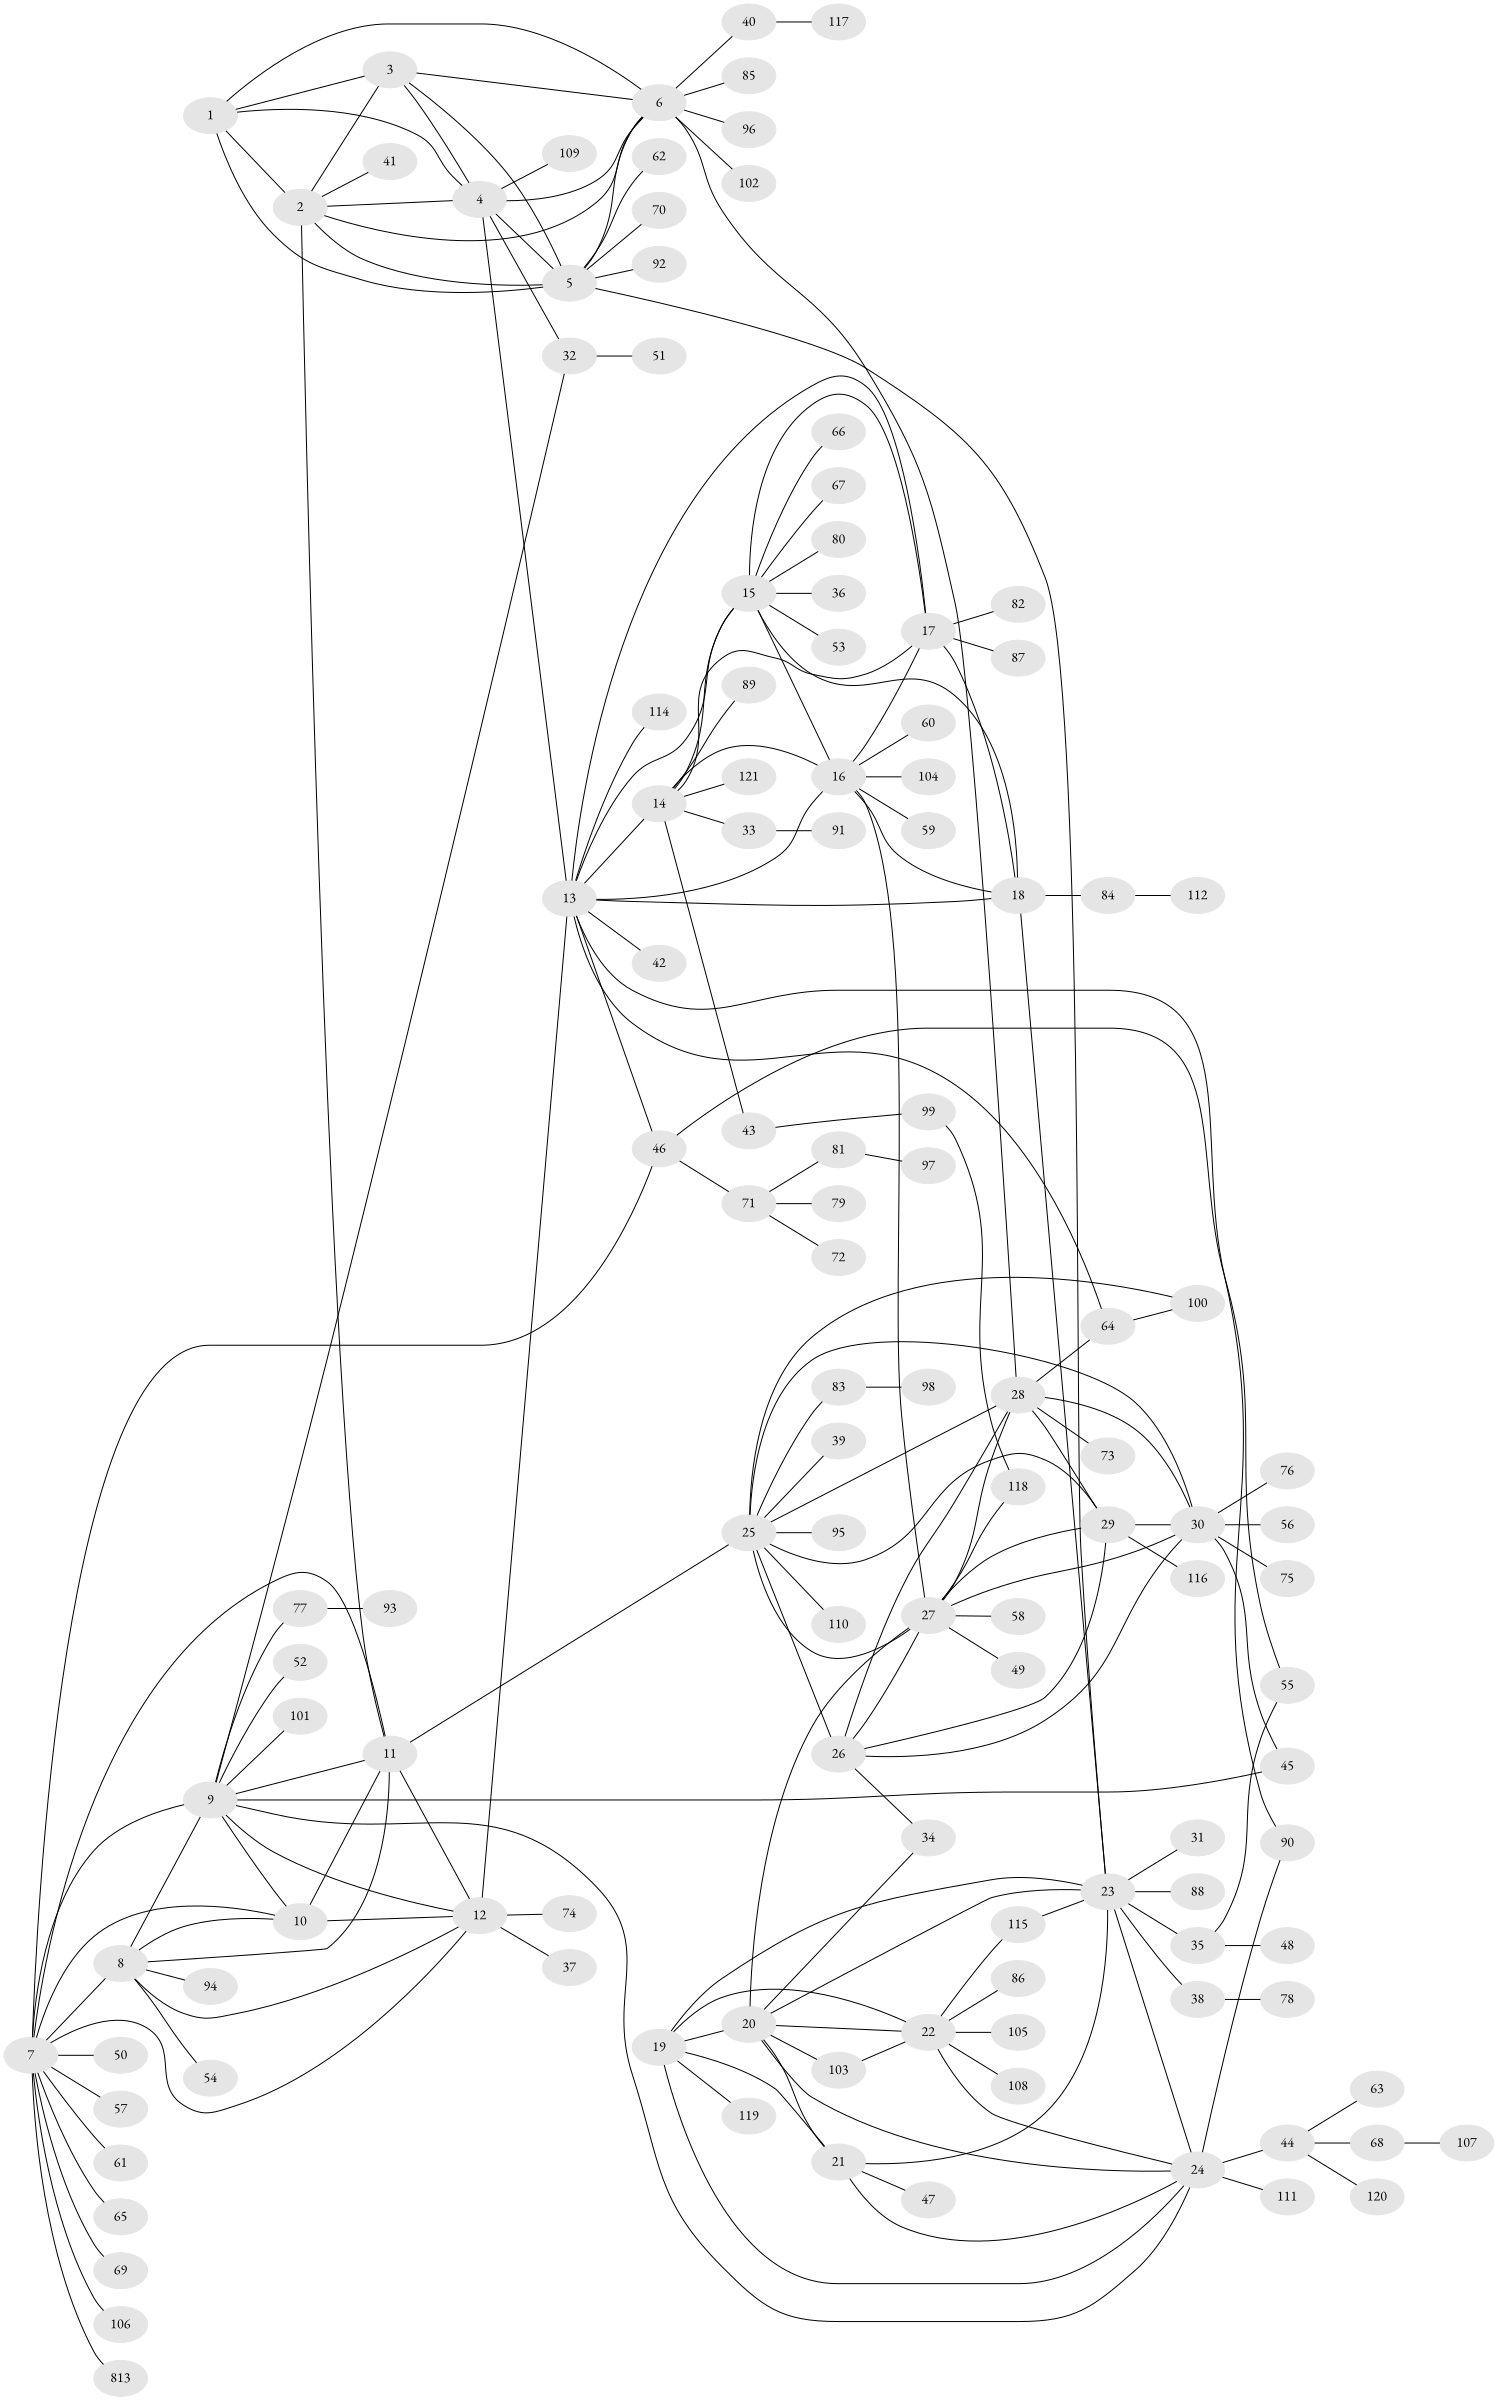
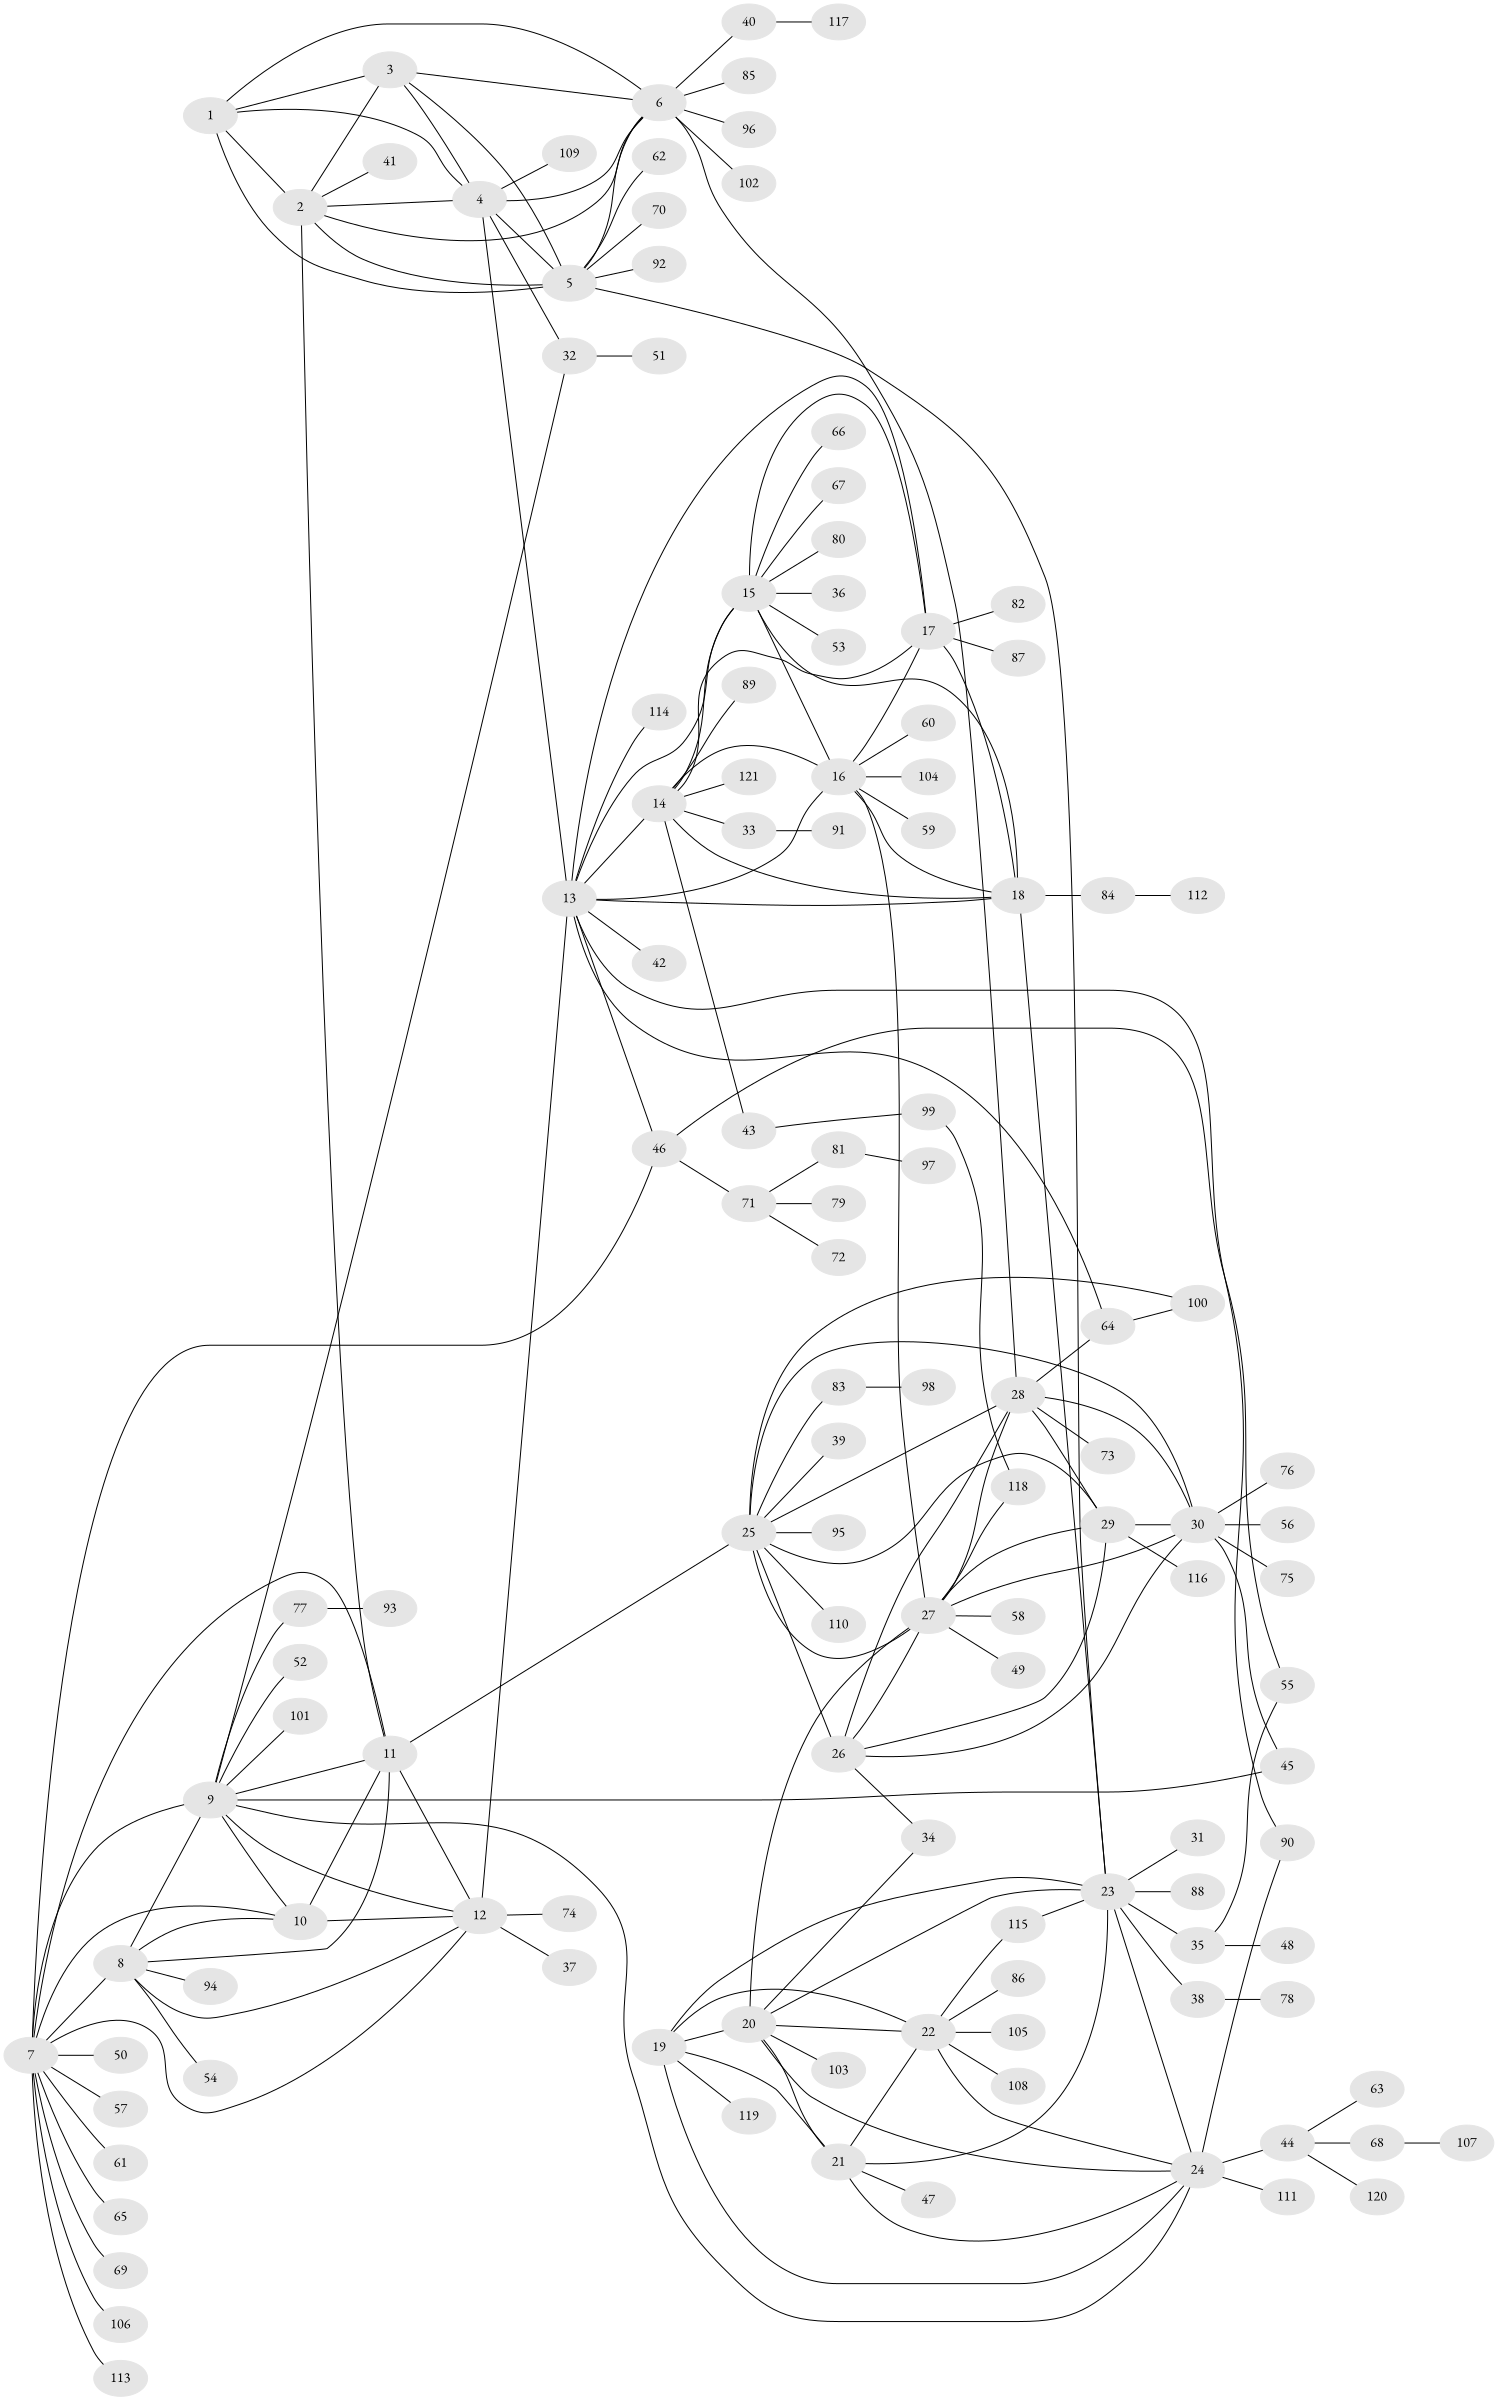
  graph {
    fontname="EB Garamond"
    rankdir=LR
    node [color=gray90 fontname="EB Garamond" style=filled]
    edge [fontname="EB Garamond"]
    1
    2
    3
    4
    5
    6
    11
    41
    13
    32
    109
    23
    62
    70
    92
    28
    40
    85
    96
    102
    12
    25
    46
    14
    15
    16
    17
    18
    42
    64
    90
    114
    51
    24
    31
    35
    38
    88
    29
    30
    73
    117
    7
    8
    9
    10
    50
    57
    61
    65
    69
    106
-   113 [label=813]
+   113
    54
    94
    45
    52
    77
    101
    37
    74
    55
    71
    44
    111
    93
    27
    26
    39
    83
    95
    100
    110
    33
    43
    89
    121
    36
    53
    66
    67
    80
    59
    60
    104
    82
    87
    84
    91
    99
    49
    58
    118
    112
    19
    20
    21
    22
    119
    34
    103
    47
    86
    105
    108
    115
    48
    78
    63
    68
    120
    116
    56
    75
    76
    98
    107
    72
    79
    81
    97
    1 -- 2
    1 -- 3
    1 -- 4
    1 -- 5
    1 -- 6
    2 -- 3
    2 -- 4
    2 -- 5
    2 -- 6
    2 -- 11
    2 -- 41
    3 -- 4
    3 -- 5
    3 -- 6
    4 -- 5
    4 -- 6
    4 -- 13
    4 -- 32
    4 -- 109
    5 -- 6
    5 -- 23
    5 -- 62
    5 -- 70
    5 -- 92
    6 -- 28
    6 -- 40
    6 -- 85
    6 -- 96
    6 -- 102
    11 -- 12
    11 -- 25
    13 -- 46
    13 -- 14
    13 -- 15
    13 -- 16
    13 -- 17
    13 -- 18
    13 -- 42
    13 -- 64
    13 -- 90
    13 -- 114
    32 -- 51
    23 -- 24
    23 -- 31
    23 -- 35
    23 -- 38
    23 -- 88
    28 -- 64
    28 -- 29
    28 -- 30
    28 -- 73
    40 -- 117
    12 -- 13
    12 -- 37
    12 -- 74
    25 -- 28
    25 -- 29
    25 -- 30
    25 -- 27
    25 -- 26
    25 -- 39
    25 -- 83
    25 -- 95
    25 -- 100
    25 -- 110
    46 -- 55
    46 -- 71
    14 -- 15
    14 -- 16
    14 -- 17
+   14 -- 18
    14 -- 33
    14 -- 43
    14 -- 89
    14 -- 121
    15 -- 16
    15 -- 17
    15 -- 18
    15 -- 36
    15 -- 53
    15 -- 66
    15 -- 67
    15 -- 80
    16 -- 17
    16 -- 18
    16 -- 27
    16 -- 59
    16 -- 60
    16 -- 104
    17 -- 18
    17 -- 82
    17 -- 87
    18 -- 23
    18 -- 84
    64 -- 100
    24 -- 90
    24 -- 44
    24 -- 111
    35 -- 55
    35 -- 48
    38 -- 78
    29 -- 30
    29 -- 116
    30 -- 45
    30 -- 56
    30 -- 75
    30 -- 76
    7 -- 11
    7 -- 12
    7 -- 46
    7 -- 8
    7 -- 9
    7 -- 10
    7 -- 50
    7 -- 57
    7 -- 61
    7 -- 65
    7 -- 69
    7 -- 106
    7 -- 113
    8 -- 11
    8 -- 12
    8 -- 9
    8 -- 10
    8 -- 54
    8 -- 94
    9 -- 11
    9 -- 32
    9 -- 12
    9 -- 24
    9 -- 10
    9 -- 45
    9 -- 52
    9 -- 77
    9 -- 101
    10 -- 11
    10 -- 12
    77 -- 93
    71 -- 72
    71 -- 79
    71 -- 81
    44 -- 63
    44 -- 68
    44 -- 120
    27 -- 28
    27 -- 29
    27 -- 30
    27 -- 49
    27 -- 58
    27 -- 118
    26 -- 28
    26 -- 29
    26 -- 30
    26 -- 27
    26 -- 34
    83 -- 98
    33 -- 91
    43 -- 99
    84 -- 112
    99 -- 118
    19 -- 23
    19 -- 24
    19 -- 20
    19 -- 21
    19 -- 22
    19 -- 119
    20 -- 23
    20 -- 24
    20 -- 27
    20 -- 21
    20 -- 22
    20 -- 34
    20 -- 103
    21 -- 23
    21 -- 24
-   103 -- 22
+   21 -- 22
    21 -- 47
    22 -- 24
    22 -- 86
    22 -- 105
    22 -- 108
    22 -- 115
    115 -- 23
    68 -- 107
    81 -- 97
  }
